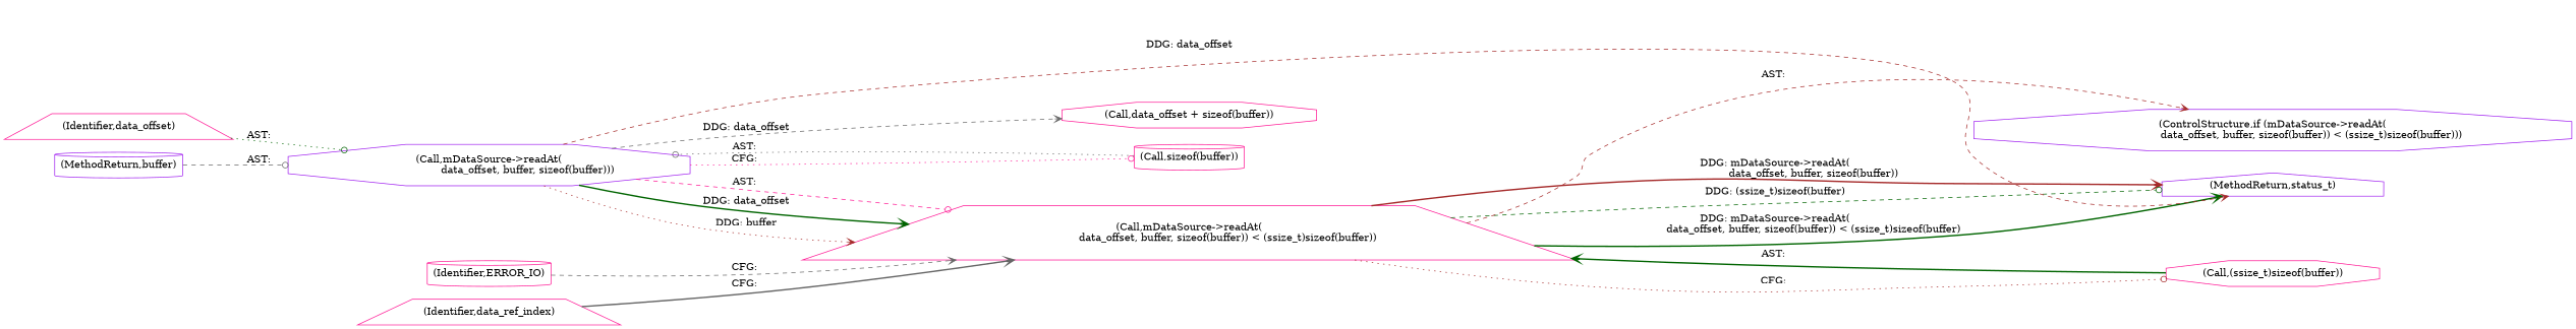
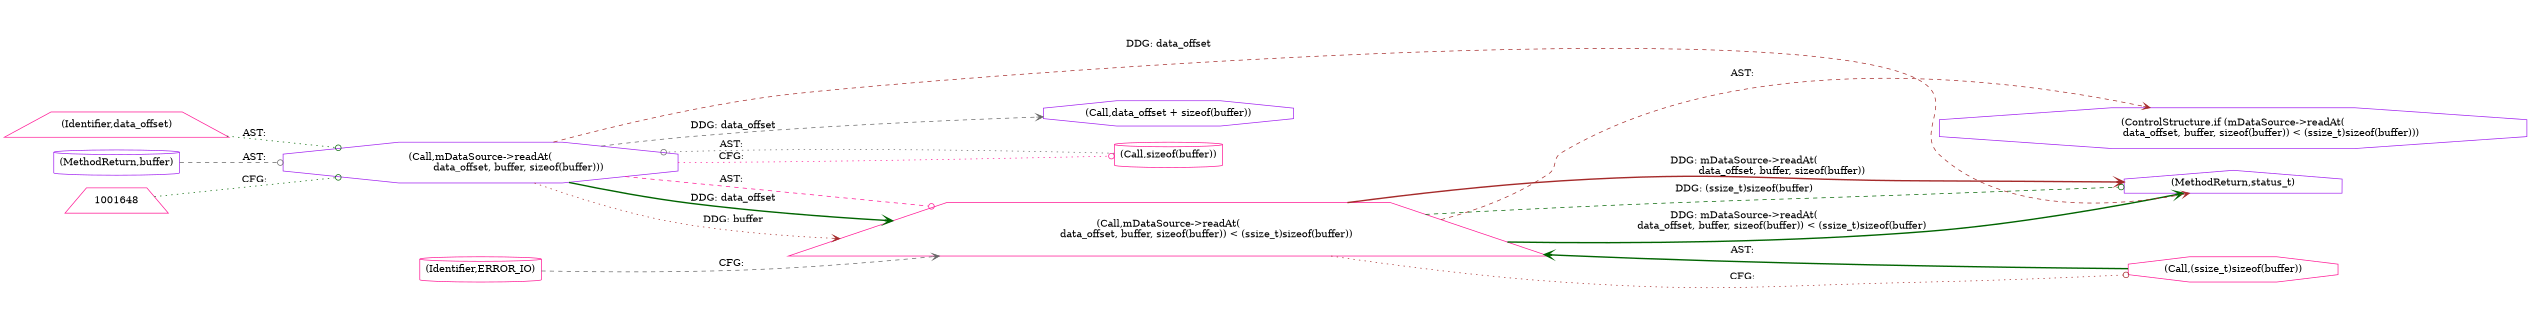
  digraph {
    rankdir=LR
    node [color=deeppink shape=trapezium]
    edge [arrowhead=vee color=darkgreen style=dashed]
    n1 [label="(Call,mDataSource->readAt(\n                        data_offset, buffer, sizeof(buffer)) < (ssize_t)sizeof(buffer))"]
    n2 [color=purple label="(MethodReturn,status_t)" shape=house]
    n3 [label="(Call,(ssize_t)sizeof(buffer))" shape=octagon]
    n4 [color=purple label="(ControlStructure,if (mDataSource->readAt(\n                        data_offset, buffer, sizeof(buffer)) < (ssize_t)sizeof(buffer)))" shape=octagon]
    n5 [color=purple label="(Call,mDataSource->readAt(\n                        data_offset, buffer, sizeof(buffer)))" shape=octagon]
    n6 [label="(Call,sizeof(buffer))" shape=cylinder]
-   n7 [label="(Call,data_offset + sizeof(buffer))" shape=octagon]
+   n7 [color=purple label="(Call,data_offset + sizeof(buffer))" shape=octagon]
    n8 [label="(Identifier,ERROR_IO)" shape=cylinder]
    n9 [label="(Identifier,data_offset)"]
    n10 [color=purple label="(MethodReturn,buffer)" shape=cylinder]
-   n11 [label="(Identifier,data_ref_index)"]
+   1001648
    n1 -> n2 [color=brown label="DDG: mDataSource->readAt(\n                        data_offset, buffer, sizeof(buffer))" style=bold]
    n1 -> n2 [arrowhead=odot label="DDG: (ssize_t)sizeof(buffer)"]
    n1 -> n2 [label="DDG: mDataSource->readAt(\n                        data_offset, buffer, sizeof(buffer)) < (ssize_t)sizeof(buffer)" style=bold]
    n1 -> n3 [arrowhead=odot color=brown label="CFG: " style=dotted]
    n1 -> n4 [color=brown label="AST: "]
    n3 -> n1 [label="AST: " style=bold]
    n5 -> n1 [arrowhead=odot color=deeppink label="AST: "]
    n5 -> n1 [label="DDG: data_offset" style=bold]
    n5 -> n1 [color=brown label="DDG: buffer" style=dotted]
    n5 -> n2 [color=brown label="DDG: data_offset"]
    n5 -> n6 [arrowhead=odot color=deeppink label="CFG: " style=dotted]
    n5 -> n7 [color=gray40 label="DDG: data_offset"]
    n6 -> n5 [arrowhead=odot color=gray40 label="AST: " style=dotted]
    n8 -> n1 [color=gray40 label="CFG: "]
    n9 -> n5 [arrowhead=odot label="AST: " style=dotted]
    n10 -> n5 [arrowhead=odot color=gray40 label="AST: "]
-   n11 -> n1 [color=gray40 label="CFG: " style=bold]
+   1001648 -> n5 [arrowhead=odot label="CFG: " style=dotted]
  }
